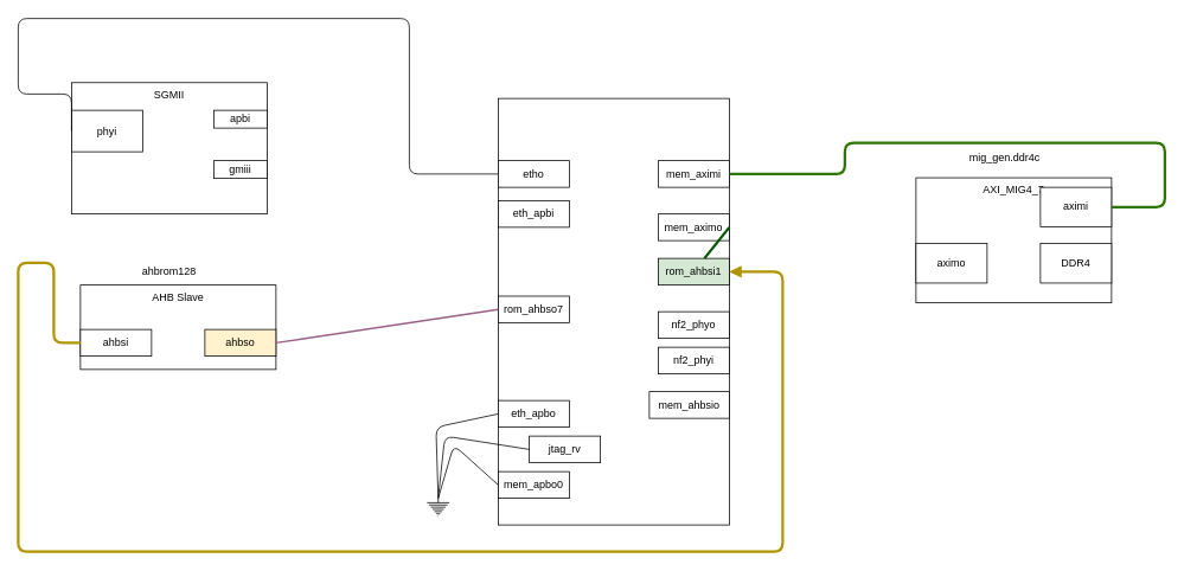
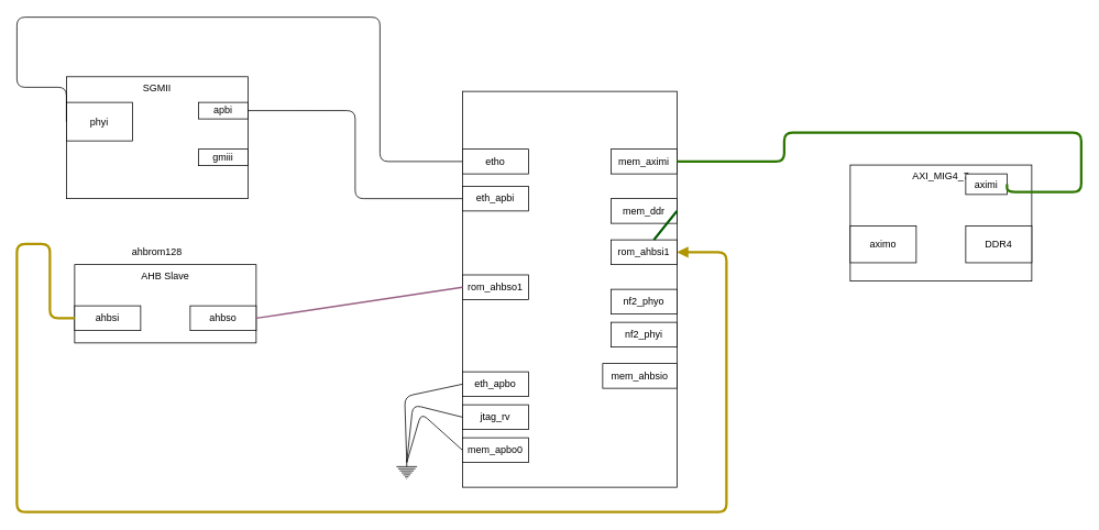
  <mxCell id="0" />
  <mxCell id="1" parent="0" />
  <mxCell id="2" value="" style="group" parent="1" vertex="1" connectable="0"><mxGeometry x="90" y="280" width="220" height="135" as="geometry" /></mxCell>
  <mxCell id="3" value="AHB Slave" style="rounded=0;whiteSpace=wrap;html=1;verticalAlign=top;" parent="2" vertex="1"><mxGeometry y="40" width="220" height="95" as="geometry" /></mxCell>
  <mxCell id="4" value="ahbsi" style="rounded=0;whiteSpace=wrap;html=1;" parent="2" vertex="1"><mxGeometry y="90" width="80" height="30" as="geometry" /></mxCell>
- <mxCell id="5" value="ahbso" style="rounded=0;whiteSpace=wrap;html=1;fillColor=#fff2cc;" parent="2" vertex="1"><mxGeometry x="140" y="90" width="80" height="30" as="geometry" /></mxCell>
+ <mxCell id="5" value="ahbso" style="rounded=0;whiteSpace=wrap;html=1;" parent="2" vertex="1"><mxGeometry x="140" y="90" width="80" height="30" as="geometry" /></mxCell>
  <mxCell id="6" value="ahbrom128" style="text;html=1;strokeColor=none;fillColor=none;align=center;verticalAlign=middle;whiteSpace=wrap;rounded=0;" parent="2" vertex="1"><mxGeometry x="70" y="10" width="60" height="30" as="geometry" /></mxCell>
  <mxCell id="7" value="" style="rounded=0;whiteSpace=wrap;html=1;" parent="1" vertex="1"><mxGeometry x="560" y="110" width="260" height="480" as="geometry" /></mxCell>
- <mxCell id="8" value="rom_ahbso7" style="rounded=0;whiteSpace=wrap;html=1;" parent="1" vertex="1"><mxGeometry x="560" y="332.5" width="80" height="30" as="geometry" /></mxCell>
+ <mxCell id="8" value="rom_ahbso1" style="rounded=0;whiteSpace=wrap;html=1;" parent="1" vertex="1"><mxGeometry x="560" y="332.5" width="80" height="30" as="geometry" /></mxCell>
  <mxCell id="9" value="" style="endArrow=none;html=1;exitX=1;exitY=0.5;exitDx=0;exitDy=0;entryX=0;entryY=0.5;entryDx=0;entryDy=0;strokeWidth=2;fillColor=#e6d0de;gradientColor=#d5739d;strokeColor=#996185;" parent="1" source="5" target="8" edge="1"><mxGeometry width="50" height="50" relative="1" as="geometry"><mxPoint x="400" y="310" as="sourcePoint" /><mxPoint x="450" y="260" as="targetPoint" /></mxGeometry></mxCell>
  <mxCell id="10" value="eth_apbo" style="rounded=0;whiteSpace=wrap;html=1;" parent="1" vertex="1"><mxGeometry x="560" y="450" width="80" height="30" as="geometry" /></mxCell>
  <mxCell id="11" value="eth_apbi" style="rounded=0;whiteSpace=wrap;html=1;" parent="1" vertex="1"><mxGeometry x="560" y="225" width="80" height="30" as="geometry" /></mxCell>
  <mxCell id="12" value="" style="group" parent="1" vertex="1" connectable="0"><mxGeometry x="80" y="30" width="220" height="210" as="geometry" /></mxCell>
  <mxCell id="13" value="SGMII" style="rounded=0;whiteSpace=wrap;html=1;verticalAlign=top;" parent="12" vertex="1"><mxGeometry y="62.222" width="220" height="147.778" as="geometry" /></mxCell>
  <mxCell id="14" value="phyi" style="rounded=0;whiteSpace=wrap;html=1;" parent="12" vertex="1"><mxGeometry y="93.333" width="80" height="46.667" as="geometry" /></mxCell>
  <mxCell id="15" value="apbi" style="rounded=0;whiteSpace=wrap;html=1;" parent="12" vertex="1"><mxGeometry x="160" y="93.33" width="60" height="20" as="geometry" /></mxCell>
  <mxCell id="16" value="gmiii" style="rounded=0;whiteSpace=wrap;html=1;" vertex="1" parent="12"><mxGeometry x="160" y="150" width="60" height="20" as="geometry" /></mxCell>
- <mxCell id="18" value="rom_ahbsi1" style="rounded=0;whiteSpace=wrap;html=1;fillColor=#d5e8d4;" parent="1" vertex="1"><mxGeometry x="740" y="290" width="80" height="30" as="geometry" /></mxCell>
+ <mxCell id="17" value="" style="endArrow=none;html=1;exitX=1;exitY=0.5;exitDx=0;exitDy=0;entryX=0;entryY=0.5;entryDx=0;entryDy=0;edgeStyle=orthogonalEdgeStyle;" parent="1" source="15" target="11" edge="1"><mxGeometry width="50" height="50" relative="1" as="geometry"><mxPoint x="320" y="305" as="sourcePoint" /><mxPoint x="570" y="305" as="targetPoint" /></mxGeometry></mxCell>
+ <mxCell id="18" value="rom_ahbsi1" style="rounded=0;whiteSpace=wrap;html=1;" parent="1" vertex="1"><mxGeometry x="740" y="290" width="80" height="30" as="geometry" /></mxCell>
  <mxCell id="19" value="" style="endArrow=block;html=1;exitX=0;exitY=0.5;exitDx=0;exitDy=0;entryX=1;entryY=0.5;entryDx=0;entryDy=0;edgeStyle=orthogonalEdgeStyle;fillColor=#e3c800;strokeColor=#B09500;strokeWidth=3;" parent="1" source="4" target="18" edge="1"><mxGeometry width="50" height="50" relative="1" as="geometry"><mxPoint x="320" y="305" as="sourcePoint" /><mxPoint x="570" y="305" as="targetPoint" /><Array as="points"><mxPoint x="60" y="385" /><mxPoint x="60" y="295" /><mxPoint x="20" y="295" /><mxPoint x="20" y="620" /><mxPoint x="880" y="620" /><mxPoint x="880" y="305" /></Array></mxGeometry></mxCell>
  <mxCell id="20" value="" style="endArrow=none;html=1;exitX=0;exitY=0.5;exitDx=0;exitDy=0;edgeStyle=orthogonalEdgeStyle;entryX=0;entryY=0.5;entryDx=0;entryDy=0;" parent="1" source="31" target="14" edge="1"><mxGeometry width="50" height="50" relative="1" as="geometry"><mxPoint x="100" y="305" as="sourcePoint" /><mxPoint x="370" y="240" as="targetPoint" /><Array as="points"><mxPoint x="460" y="195" /><mxPoint x="460" y="20" /><mxPoint x="20" y="20" /><mxPoint x="20" y="105" /></Array></mxGeometry></mxCell>
- <mxCell id="21" value="mem_aximo" style="rounded=0;whiteSpace=wrap;html=1;" parent="1" vertex="1"><mxGeometry x="740" y="240" width="80" height="30" as="geometry" /></mxCell>
+ <mxCell id="21" value="mem_ddr" style="rounded=0;whiteSpace=wrap;html=1;" parent="1" vertex="1"><mxGeometry x="740" y="240" width="80" height="30" as="geometry" /></mxCell>
  <mxCell id="22" value="" style="group" parent="1" vertex="1" connectable="0"><mxGeometry x="1030" y="140" width="220" height="200" as="geometry" /></mxCell>
  <mxCell id="23" value="AXI_MIG4_7" style="rounded=0;whiteSpace=wrap;html=1;verticalAlign=top;" parent="22" vertex="1"><mxGeometry y="59.259" width="220" height="140.741" as="geometry" /></mxCell>
  <mxCell id="24" value="aximo" style="rounded=0;whiteSpace=wrap;html=1;" parent="22" vertex="1"><mxGeometry y="133.333" width="80" height="44.444" as="geometry" /></mxCell>
  <mxCell id="25" value="DDR4" style="rounded=0;whiteSpace=wrap;html=1;" parent="22" vertex="1"><mxGeometry x="140" y="133.333" width="80" height="44.444" as="geometry" /></mxCell>
- <mxCell id="26" value="mig_gen.ddr4c" style="text;html=1;strokeColor=none;fillColor=none;align=center;verticalAlign=middle;whiteSpace=wrap;rounded=0;" parent="22" vertex="1"><mxGeometry x="70" y="14.815" width="60" height="44.444" as="geometry" /></mxCell>
- <mxCell id="27" value="aximi" style="rounded=0;whiteSpace=wrap;html=1;" vertex="1" parent="22"><mxGeometry x="140" y="70.003" width="80" height="44.444" as="geometry" /></mxCell>
+ <mxCell id="27" value="aximi" style="rounded=0;whiteSpace=wrap;html=1;" vertex="1" parent="22"><mxGeometry x="140" y="70.003" width="50" height="25" as="geometry" /></mxCell>
  <mxCell id="28" value="" style="endArrow=none;html=1;exitX=1;exitY=0.5;exitDx=0;exitDy=0;fillColor=#008a00;strokeColor=#005700;strokeWidth=3;" parent="1" source="21" target="18" edge="1"><mxGeometry width="50" height="50" relative="1" as="geometry"><mxPoint x="640" y="300" as="sourcePoint" /><mxPoint x="690" y="250" as="targetPoint" /></mxGeometry></mxCell>
  <mxCell id="29" value="nf2_phyo" style="rounded=0;whiteSpace=wrap;html=1;" vertex="1" parent="1"><mxGeometry x="740" y="350" width="80" height="30" as="geometry" /></mxCell>
  <mxCell id="30" value="mem_ahbsio" style="rounded=0;whiteSpace=wrap;html=1;" vertex="1" parent="1"><mxGeometry x="730" y="440" width="90" height="30" as="geometry" /></mxCell>
  <mxCell id="31" value="etho" style="rounded=0;whiteSpace=wrap;html=1;" vertex="1" parent="1"><mxGeometry x="560" y="180" width="80" height="30" as="geometry" /></mxCell>
  <mxCell id="32" value="nf2_phyi" style="rounded=0;whiteSpace=wrap;html=1;" vertex="1" parent="1"><mxGeometry x="740" y="390" width="80" height="30" as="geometry" /></mxCell>
  <mxCell id="33" value="mem_aximi" style="rounded=0;whiteSpace=wrap;html=1;" vertex="1" parent="1"><mxGeometry x="740" y="180" width="80" height="30" as="geometry" /></mxCell>
  <mxCell id="34" value="" style="endArrow=none;html=1;entryX=1;entryY=0.5;entryDx=0;entryDy=0;exitX=1;exitY=0.5;exitDx=0;exitDy=0;fillColor=#60a917;strokeColor=#2D7600;strokeWidth=3;edgeStyle=orthogonalEdgeStyle;" edge="1" parent="1" source="33" target="27"><mxGeometry width="50" height="50" relative="1" as="geometry"><mxPoint x="830" y="265" as="sourcePoint" /><mxPoint x="1040" y="305.556" as="targetPoint" /><Array as="points"><mxPoint x="950" y="195" /><mxPoint x="950" y="160" /><mxPoint x="1310" y="160" /><mxPoint x="1310" y="232" /></Array></mxGeometry></mxCell>
- <mxCell id="35" value="jtag_rv" style="rounded=0;whiteSpace=wrap;html=1;" vertex="1" parent="1"><mxGeometry x="595" y="490" width="80" height="30" as="geometry" /></mxCell>
+ <mxCell id="35" value="jtag_rv" style="rounded=0;whiteSpace=wrap;html=1;" vertex="1" parent="1"><mxGeometry x="560" y="490" width="80" height="30" as="geometry" /></mxCell>
  <mxCell id="36" value="mem_apbo0" style="rounded=0;whiteSpace=wrap;html=1;" vertex="1" parent="1"><mxGeometry x="560" y="530" width="80" height="30" as="geometry" /></mxCell>
  <mxCell id="37" value="" style="pointerEvents=1;verticalLabelPosition=bottom;shadow=0;dashed=0;align=center;html=1;verticalAlign=top;shape=mxgraph.electrical.signal_sources.protective_earth;" vertex="1" parent="1"><mxGeometry x="480" y="560" width="25" height="20" as="geometry" /></mxCell>
  <mxCell id="38" value="" style="endArrow=none;html=1;entryX=0;entryY=0.5;entryDx=0;entryDy=0;exitX=0.5;exitY=0;exitDx=0;exitDy=0;exitPerimeter=0;" edge="1" parent="1" source="37" target="10"><mxGeometry width="50" height="50" relative="1" as="geometry"><mxPoint x="490" y="550" as="sourcePoint" /><mxPoint x="570" y="415" as="targetPoint" /><Array as="points"><mxPoint x="490" y="480" /></Array></mxGeometry></mxCell>
  <mxCell id="39" value="" style="endArrow=none;html=1;entryX=0;entryY=0.5;entryDx=0;entryDy=0;exitX=0.5;exitY=0;exitDx=0;exitDy=0;exitPerimeter=0;" edge="1" parent="1" source="37" target="35"><mxGeometry width="50" height="50" relative="1" as="geometry"><mxPoint x="500" y="560" as="sourcePoint" /><mxPoint x="570" y="475" as="targetPoint" /><Array as="points"><mxPoint x="500" y="490" /></Array></mxGeometry></mxCell>
  <mxCell id="40" value="" style="endArrow=none;html=1;entryX=0;entryY=0.5;entryDx=0;entryDy=0;exitX=0.5;exitY=0;exitDx=0;exitDy=0;exitPerimeter=0;" edge="1" parent="1" source="37" target="36"><mxGeometry width="50" height="50" relative="1" as="geometry"><mxPoint x="499.5" y="560" as="sourcePoint" /><mxPoint x="570" y="515" as="targetPoint" /><Array as="points"><mxPoint x="510" y="500" /></Array></mxGeometry></mxCell>
